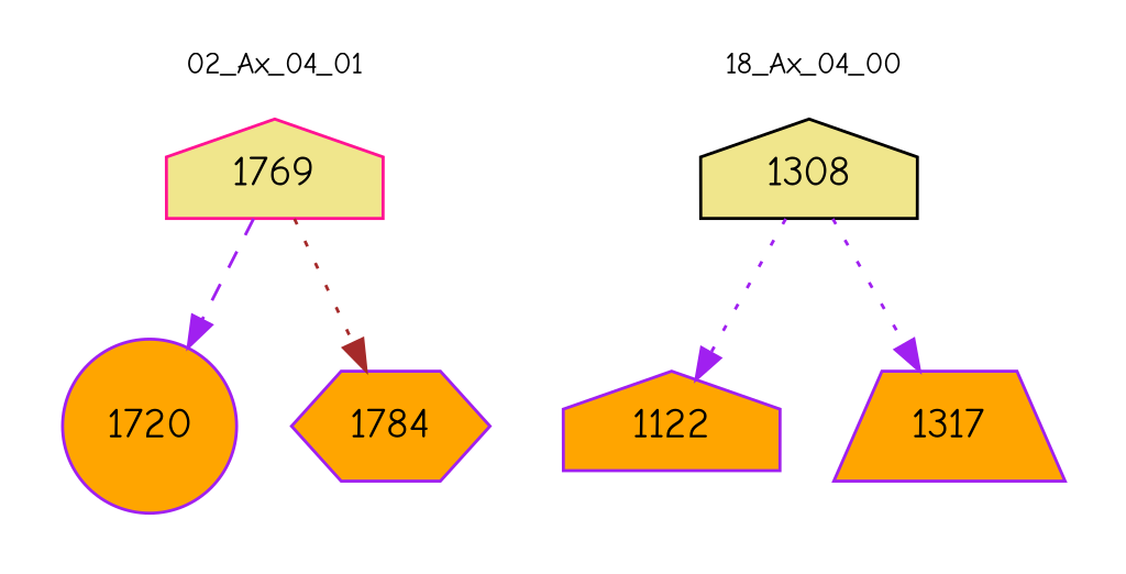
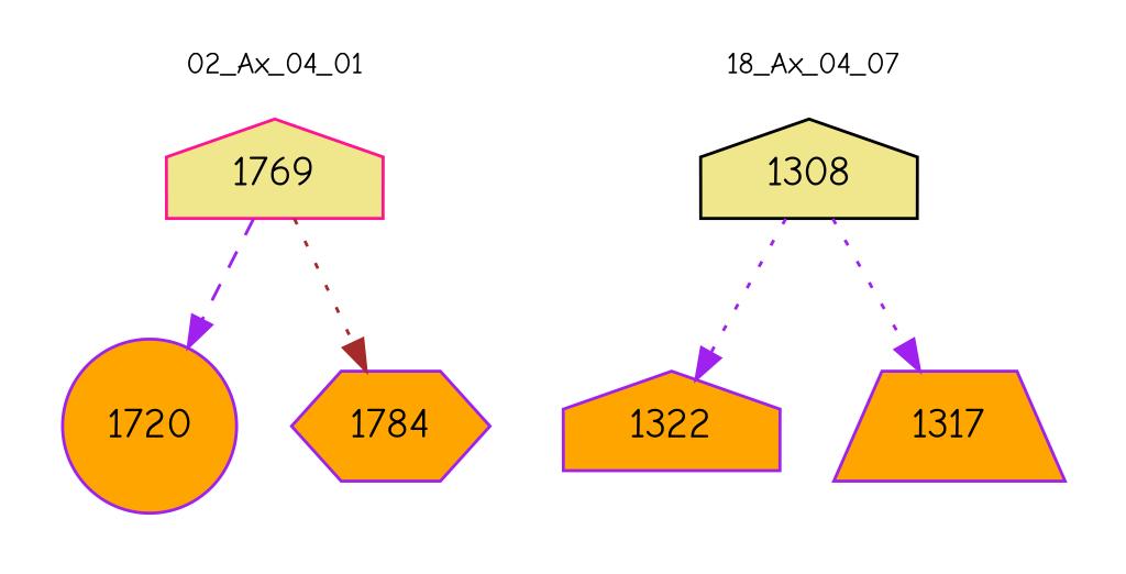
  digraph {
    fontname="Comic Neue"
    node [color=purple fillcolor=orange fontname="Comic Neue" shape=house style=filled]
    edge [color=purple fontname="Comic Neue" style=dotted]
    n1 [color=deeppink fillcolor=khaki label=1769]
    n2 [label=1720 shape=circle]
    n3 [label=1784 shape=hexagon]
    n4 [color=black fillcolor=khaki label=1308]
-   n5 [label=1122]
+   n5 [label=1322]
    n6 [label=1317 shape=trapezium]
    subgraph cluster_1 {
      color=white
      fontsize=10
      label="02_Ax_04_01"
      n1
      n2
      n3
    }
    subgraph cluster_2 {
      color=white
      fontsize=10
-     label="18_Ax_04_00"
+     label="18_Ax_04_07"
      n4
      n5
      n6
    }
    n1 -> n2 [style=dashed]
    n1 -> n3 [color=brown]
    n4 -> n5
    n4 -> n6
  }
